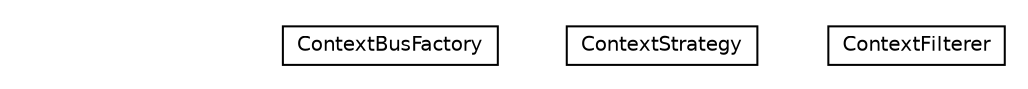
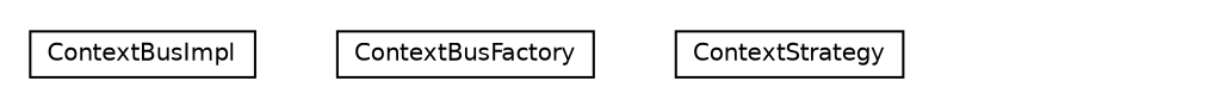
  digraph {
    nodesep=0.25
    ranksep=0.5
    node [fontcolor=black fontname=Helvetica fontsize=10.0 shape=plaintext]
+   n1 [label=<<table title="org.universAAL.middleware.context.impl.ContextBusImpl" border="0" cellborder="1" cellspacing="0" cellpadding="2" port="p" href="./ContextBusImpl.html"> 		<tr><td><table border="0" cellspacing="0" cellpadding="1"> <tr><td align="center" balign="center"> ContextBusImpl </td></tr> 		</table></td></tr> 		</table>>]
    n2 [label=<<table title="org.universAAL.middleware.context.impl.ContextBusFactory" border="0" cellborder="1" cellspacing="0" cellpadding="2" port="p" href="./ContextBusFactory.html"> 		<tr><td><table border="0" cellspacing="0" cellpadding="1"> <tr><td align="center" balign="center"> ContextBusFactory </td></tr> 		</table></td></tr> 		</table>>]
    n3 [label=<<table title="org.universAAL.middleware.context.impl.ContextStrategy" border="0" cellborder="1" cellspacing="0" cellpadding="2" port="p" href="./ContextStrategy.html"> 		<tr><td><table border="0" cellspacing="0" cellpadding="1"> <tr><td align="center" balign="center"> ContextStrategy </td></tr> 		</table></td></tr> 		</table>>]
-   n4 [label=<<table title="org.universAAL.middleware.context.impl.ContextStrategy.ContextFilterer" border="0" cellborder="1" cellspacing="0" cellpadding="2" port="p" href="./ContextStrategy.ContextFilterer.html"> 		<tr><td><table border="0" cellspacing="0" cellpadding="1"> <tr><td align="center" balign="center"> ContextFilterer </td></tr> 		</table></td></tr> 		</table>>]
  }
